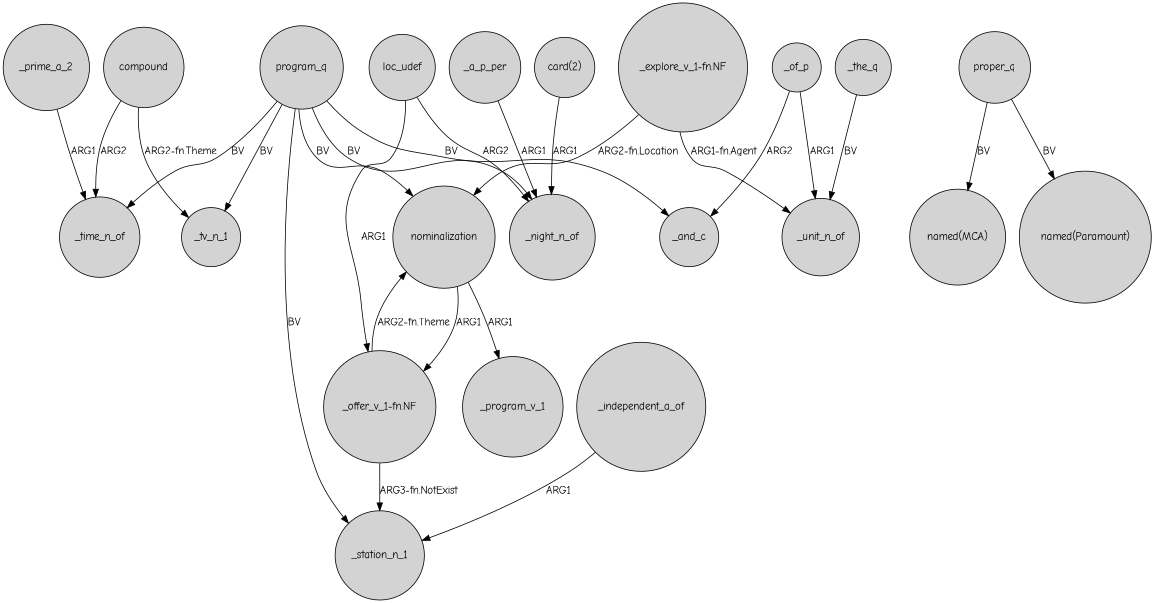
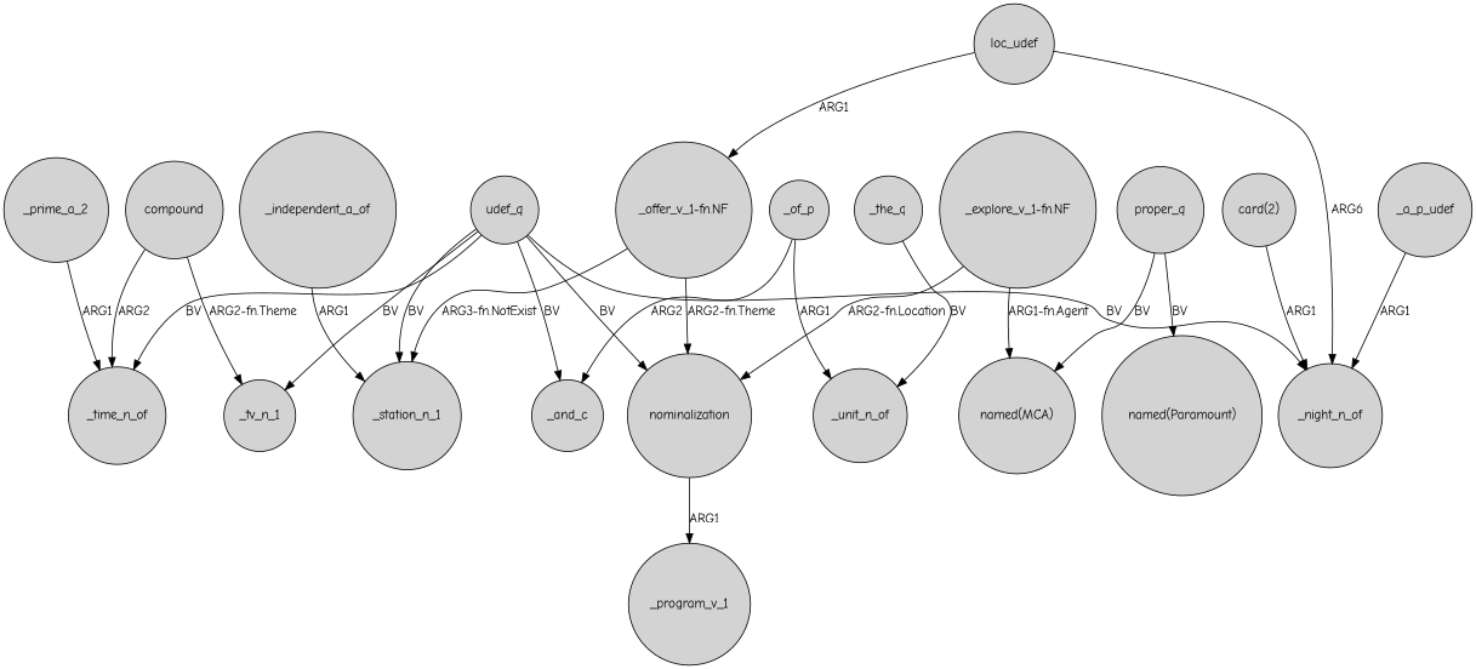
  digraph {
    fontname="Comic Neue"
    node [fontname="Comic Neue" shape=circle style=filled]
    edge [fontname="Comic Neue"]
    n1 [label=_prime_a_2]
    _time_n_of
    "_explore_v_1-fn.NF"
    _unit_n_of
    nominalization
    "_offer_v_1-fn.NF"
    _program_v_1
    compound
    _tv_n_1
-   udef_q [label=program_q]
+   udef_q
    _and_c
    _night_n_of
    _station_n_1
    n14 [label=loc_udef]
    _of_p
-   _a_p_per
+   _a_p_per [label=_a_p_udef]
    proper_q
    "named(MCA)"
    "named(Paramount)"
    _independent_a_of
    "card(2)"
    _the_q
    n1 -> _time_n_of [label=ARG1]
-   "_explore_v_1-fn.NF" -> _unit_n_of [label="ARG1-fn.Agent"]
+   "_explore_v_1-fn.NF" -> "named(MCA)" [label="ARG1-fn.Agent"]
    "_explore_v_1-fn.NF" -> nominalization [label="ARG2-fn.Location"]
-   nominalization -> "_offer_v_1-fn.NF" [label=ARG1]
    nominalization -> _program_v_1 [label=ARG1]
    "_offer_v_1-fn.NF" -> nominalization [label="ARG2-fn.Theme"]
    "_offer_v_1-fn.NF" -> _station_n_1 [label="ARG3-fn.NotExist"]
    compound -> _time_n_of [label=ARG2]
    compound -> _tv_n_1 [label="ARG2-fn.Theme"]
    udef_q -> _time_n_of [label=BV]
    udef_q -> nominalization [label=BV]
    udef_q -> _tv_n_1 [label=BV]
    udef_q -> _and_c [label=BV]
    udef_q -> _night_n_of [label=BV]
    udef_q -> _station_n_1 [label=BV]
    n14 -> "_offer_v_1-fn.NF" [label=ARG1]
-   n14 -> _night_n_of [label=ARG2]
+   n14 -> _night_n_of [label=ARG6]
    _of_p -> _unit_n_of [label=ARG1]
    _of_p -> _and_c [label=ARG2]
    _a_p_per -> _night_n_of [label=ARG1]
    proper_q -> "named(MCA)" [label=BV]
    proper_q -> "named(Paramount)" [label=BV]
    _independent_a_of -> _station_n_1 [label=ARG1]
    "card(2)" -> _night_n_of [label=ARG1]
    _the_q -> _unit_n_of [label=BV]
  }
